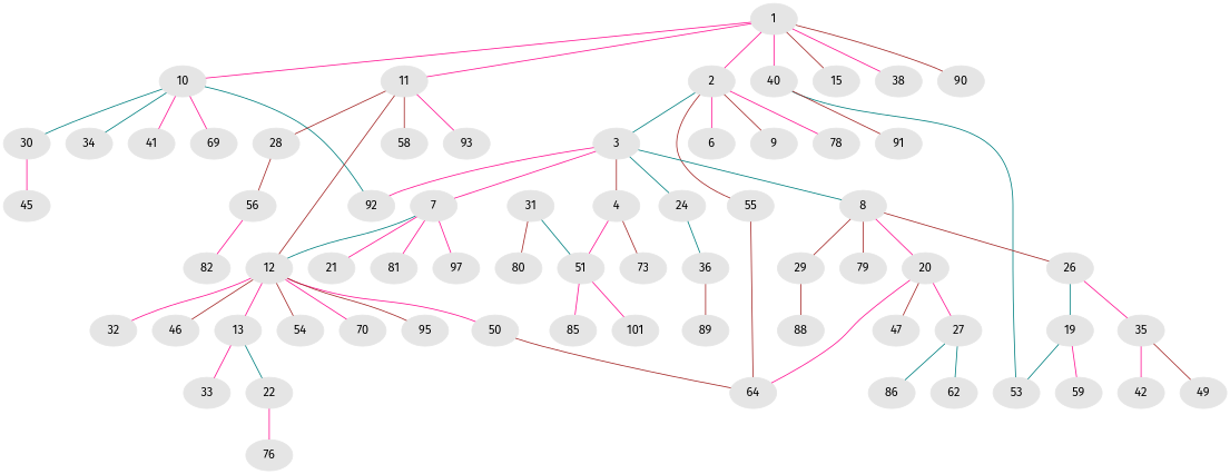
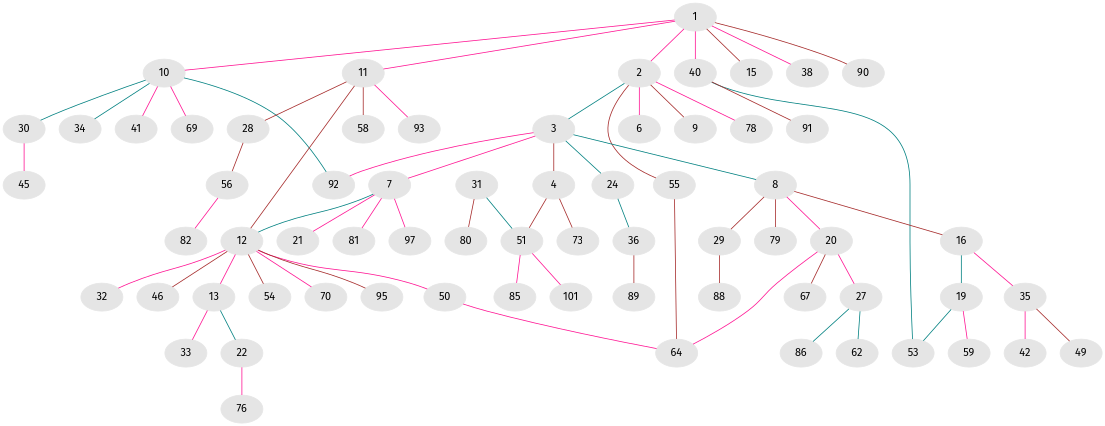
  graph {
    fontname="Fira Sans"
    node [color=gray90 fontname="Fira Sans" style=filled]
    edge [color=deeppink fontname="Fira Sans"]
    1 [super="+5"]
    2 [super="+25"]
    10 [super="+23"]
    11 [super="+18"]
    15
    38 [super="+43"]
    40 [super="+87"]
    90
    3 [super="+100"]
    6 [super="+26"]
    9 [super="+57"]
    55 [super="+102"]
    78
    92
    30 [super="+74"]
    34
    41 [super="+63"]
    69
    12 [super="+17"]
    28
    58 [super="+99"]
    93
    53 [super="+60"]
    91
    4 [super="+72"]
    7 [super="+14"]
    8 [super="+96"]
    24
    64 [super="+65"]
    51 [super="+77"]
    73
    21
    81
    97
-   16 [label=26]
+   16
    20 [super="+44"]
    n37 [label=29 super="+83"]
    79
    36 [super="+84"]
    85
    101
    13
    32 [super="+67"]
    46
    50 [super="+71"]
    54
    70
    95
    19
    35 [super="+37"]
    27 [super="+29"]
-   47 [super="+48"]
+   47 [super="+48" label=67]
    31 [super="+52"]
    80
    88
    45
    56 [super="+61"]
    22 [super="+68"]
    33 [super="+75"]
    76
    59 [super="+66"]
    42 [super="+98"]
    49
    62
    86 [super="+94"]
    89
    82
    1 -- 2
    1 -- 10
    1 -- 11
    1 -- 15 [color=brown]
    1 -- 38
    1 -- 40
    1 -- 90 [color=brown]
    2 -- 3 [color=teal]
    2 -- 6
    2 -- 9 [color=brown]
    2 -- 55 [color=brown]
    2 -- 78
    10 -- 92 [color=teal]
    10 -- 30 [color=teal]
    10 -- 34 [color=teal]
    10 -- 41
    10 -- 69
    11 -- 12 [color=brown]
    11 -- 28 [color=brown]
    11 -- 58 [color=brown]
    11 -- 93
    40 -- 53 [color=teal]
    40 -- 91 [color=brown]
    3 -- 92
    3 -- 4 [color=brown]
    3 -- 7
    3 -- 8 [color=teal]
    3 -- 24 [color=teal]
    55 -- 64 [color=brown]
    30 -- 45
    12 -- 13
    12 -- 32
    12 -- 46 [color=brown]
    12 -- 50
    12 -- 54 [color=brown]
    12 -- 70
    12 -- 95 [color=brown]
    28 -- 56 [color=brown]
-   4 -- 51
+   4 -- 51 [color=brown]
    4 -- 73 [color=brown]
    7 -- 12 [color=teal]
    7 -- 21
    7 -- 81
    7 -- 97
    8 -- 16 [color=brown]
    8 -- 20
    8 -- n37 [color=brown]
    8 -- 79 [color=brown]
    24 -- 36 [color=teal]
    51 -- 85
    51 -- 101
    16 -- 19 [color=teal]
    16 -- 35
    20 -- 64
    20 -- 27
    20 -- 47 [color=brown]
    n37 -- 88 [color=brown]
    36 -- 89 [color=brown]
    13 -- 22 [color=teal]
    13 -- 33
-   50 -- 64 [color=brown]
+   50 -- 64
    19 -- 53 [color=teal]
    19 -- 59
    35 -- 42
    35 -- 49 [color=brown]
    27 -- 62 [color=teal]
    27 -- 86 [color=teal]
    31 -- 51 [color=teal]
    31 -- 80 [color=brown]
    56 -- 82
    22 -- 76
  }
